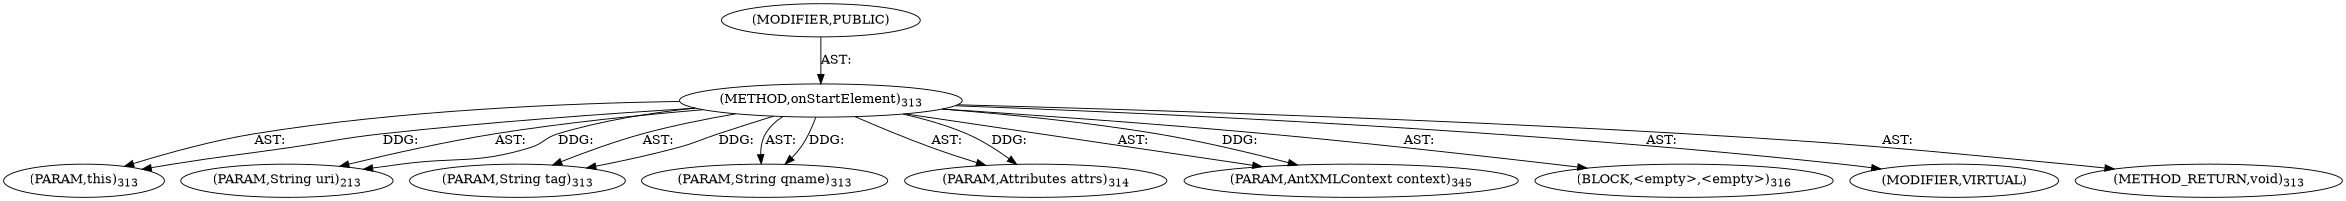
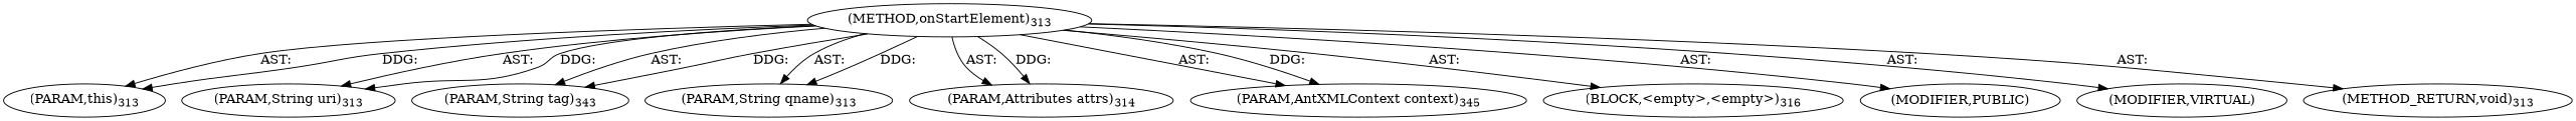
  digraph {
    n1 [label=<(METHOD,onStartElement)<SUB>313</SUB>>]
    n2 [label=<(PARAM,this)<SUB>313</SUB>>]
-   n3 [label=<(PARAM,String uri)<SUB>213</SUB>>]
-   n4 [label=<(PARAM,String tag)<SUB>313</SUB>>]
+   n3 [label=<(PARAM,String uri)<SUB>313</SUB>>]
+   n4 [label=<(PARAM,String tag)<SUB>343</SUB>>]
    n5 [label=<(PARAM,String qname)<SUB>313</SUB>>]
    n6 [label=<(PARAM,Attributes attrs)<SUB>314</SUB>>]
    n7 [label=<(PARAM,AntXMLContext context)<SUB>345</SUB>>]
    n8 [label=<(BLOCK,&lt;empty&gt;,&lt;empty&gt;)<SUB>316</SUB>>]
    n9 [label=<(MODIFIER,PUBLIC)>]
    n10 [label=<(MODIFIER,VIRTUAL)>]
    n11 [label=<(METHOD_RETURN,void)<SUB>313</SUB>>]
    n1 -> n2 [label="AST: "]
    n1 -> n2 [label="DDG: "]
    n1 -> n3 [label="AST: "]
    n1 -> n3 [label="DDG: "]
    n1 -> n4 [label="AST: "]
    n1 -> n4 [label="DDG: "]
    n1 -> n5 [label="AST: "]
    n1 -> n5 [label="DDG: "]
    n1 -> n6 [label="AST: "]
    n1 -> n6 [label="DDG: "]
    n1 -> n7 [label="AST: "]
    n1 -> n7 [label="DDG: "]
    n1 -> n8 [label="AST: "]
-   n9 -> n1 [label="AST: "]
+   n1 -> n9 [label="AST: "]
    n1 -> n10 [label="AST: "]
    n1 -> n11 [label="AST: "]
  }
